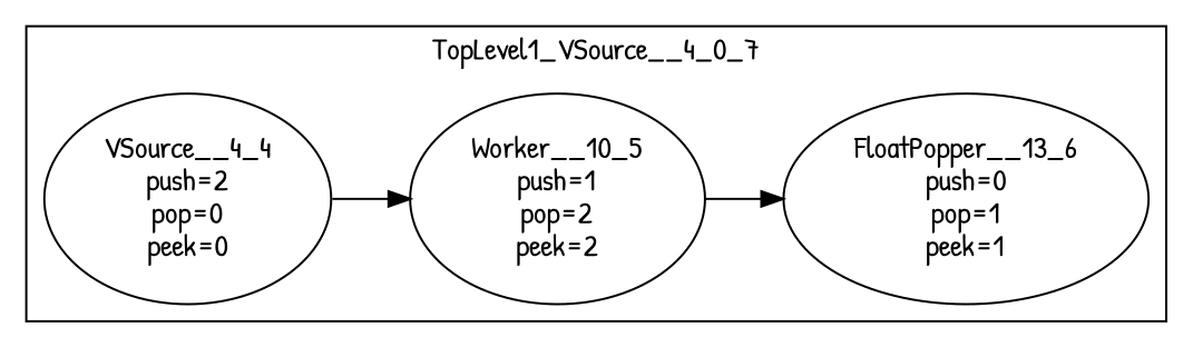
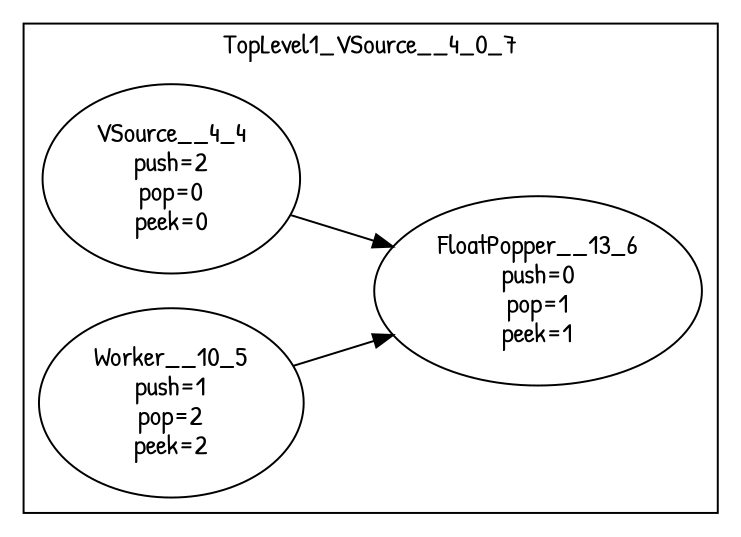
  digraph {
    fontname="Patrick Hand"
    rankdir=LR
    node [fontname="Patrick Hand"]
    edge [fontname="Patrick Hand"]
    n1 [label="VSource__4_4\npush=2\npop=0\npeek=0"]
    n2 [label="Worker__10_5\npush=1\npop=2\npeek=2"]
    n3 [label="FloatPopper__13_6\npush=0\npop=1\npeek=1"]
    subgraph cluster_1 {
      label=TopLevel1_VSource__4_0_7
      n1
      n2
      n3
    }
-   n1 -> n2
+   n1 -> n3
    n2 -> n3
  }
